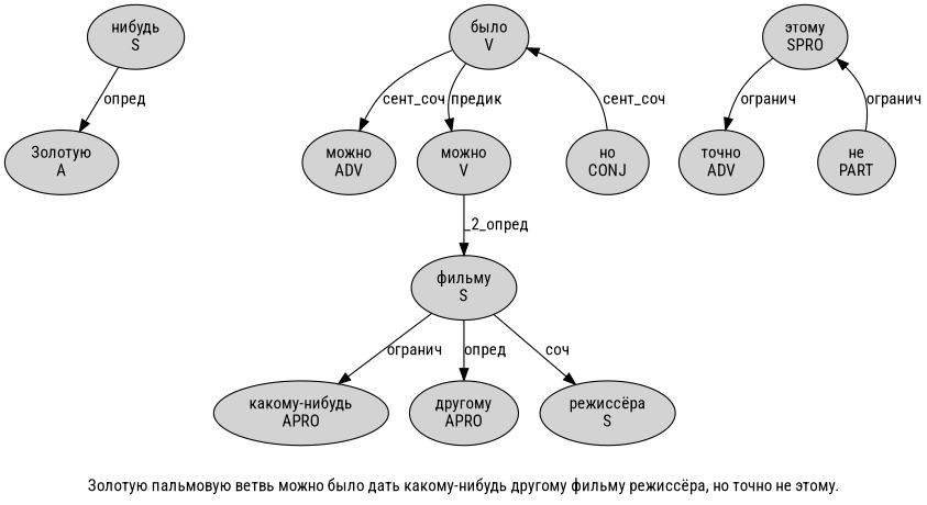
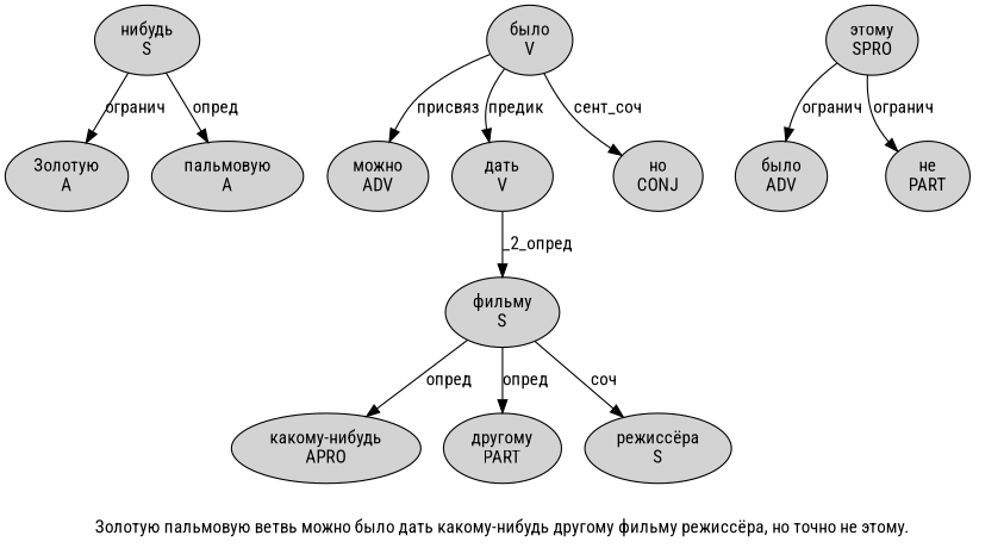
  digraph {
    fontname="Roboto Condensed"
    label="Золотую пальмовую ветвь можно было дать какому-нибудь другому фильму режиссёра, но точно не этому."
    node [fillcolor=lightgray fontname="Roboto Condensed" penwidth=1 shape=ellipse style=filled]
    edge [fontname="Roboto Condensed"]
    n1 [label="Золотую\nA"]
+   n2 [label="пальмовую\nA"]
    n3 [label="нибудь\nS"]
    n4 [label="можно\nADV"]
    n5 [label="было\nV"]
-   n6 [label="можно\nV"]
+   n6 [label="дать\nV"]
    n7 [label="но\nCONJ"]
    n8 [label="фильму\nS"]
    n9 [label="какому-нибудь\nAPRO"]
-   n10 [label="другому\nAPRO"]
+   n10 [label="другому\nPART"]
    n11 [label="режиссёра\nS"]
    n12 [label="этому\nSPRO"]
-   n13 [label="точно\nADV"]
+   n13 [label="было\nADV"]
    n14 [label="не\nPART"]
-   n3 -> n1 [label="опред"]
-   n5 -> n4 [label="сент_соч"]
+   n3 -> n1 [label="огранич"]
+   n3 -> n2 [label="опред"]
+   n5 -> n4 [label="присвяз"]
    n5 -> n6 [label="предик"]
-   n7 -> n5 [label="сент_соч"]
+   n5 -> n7 [label="сент_соч"]
    n6 -> n8 [label="_2_опред"]
-   n8 -> n9 [label="огранич"]
+   n8 -> n9 [label="опред"]
    n8 -> n10 [label="опред"]
    n8 -> n11 [label="соч"]
    n12 -> n13 [label="огранич"]
-   n14 -> n12 [label="огранич"]
+   n12 -> n14 [label="огранич"]
  }
